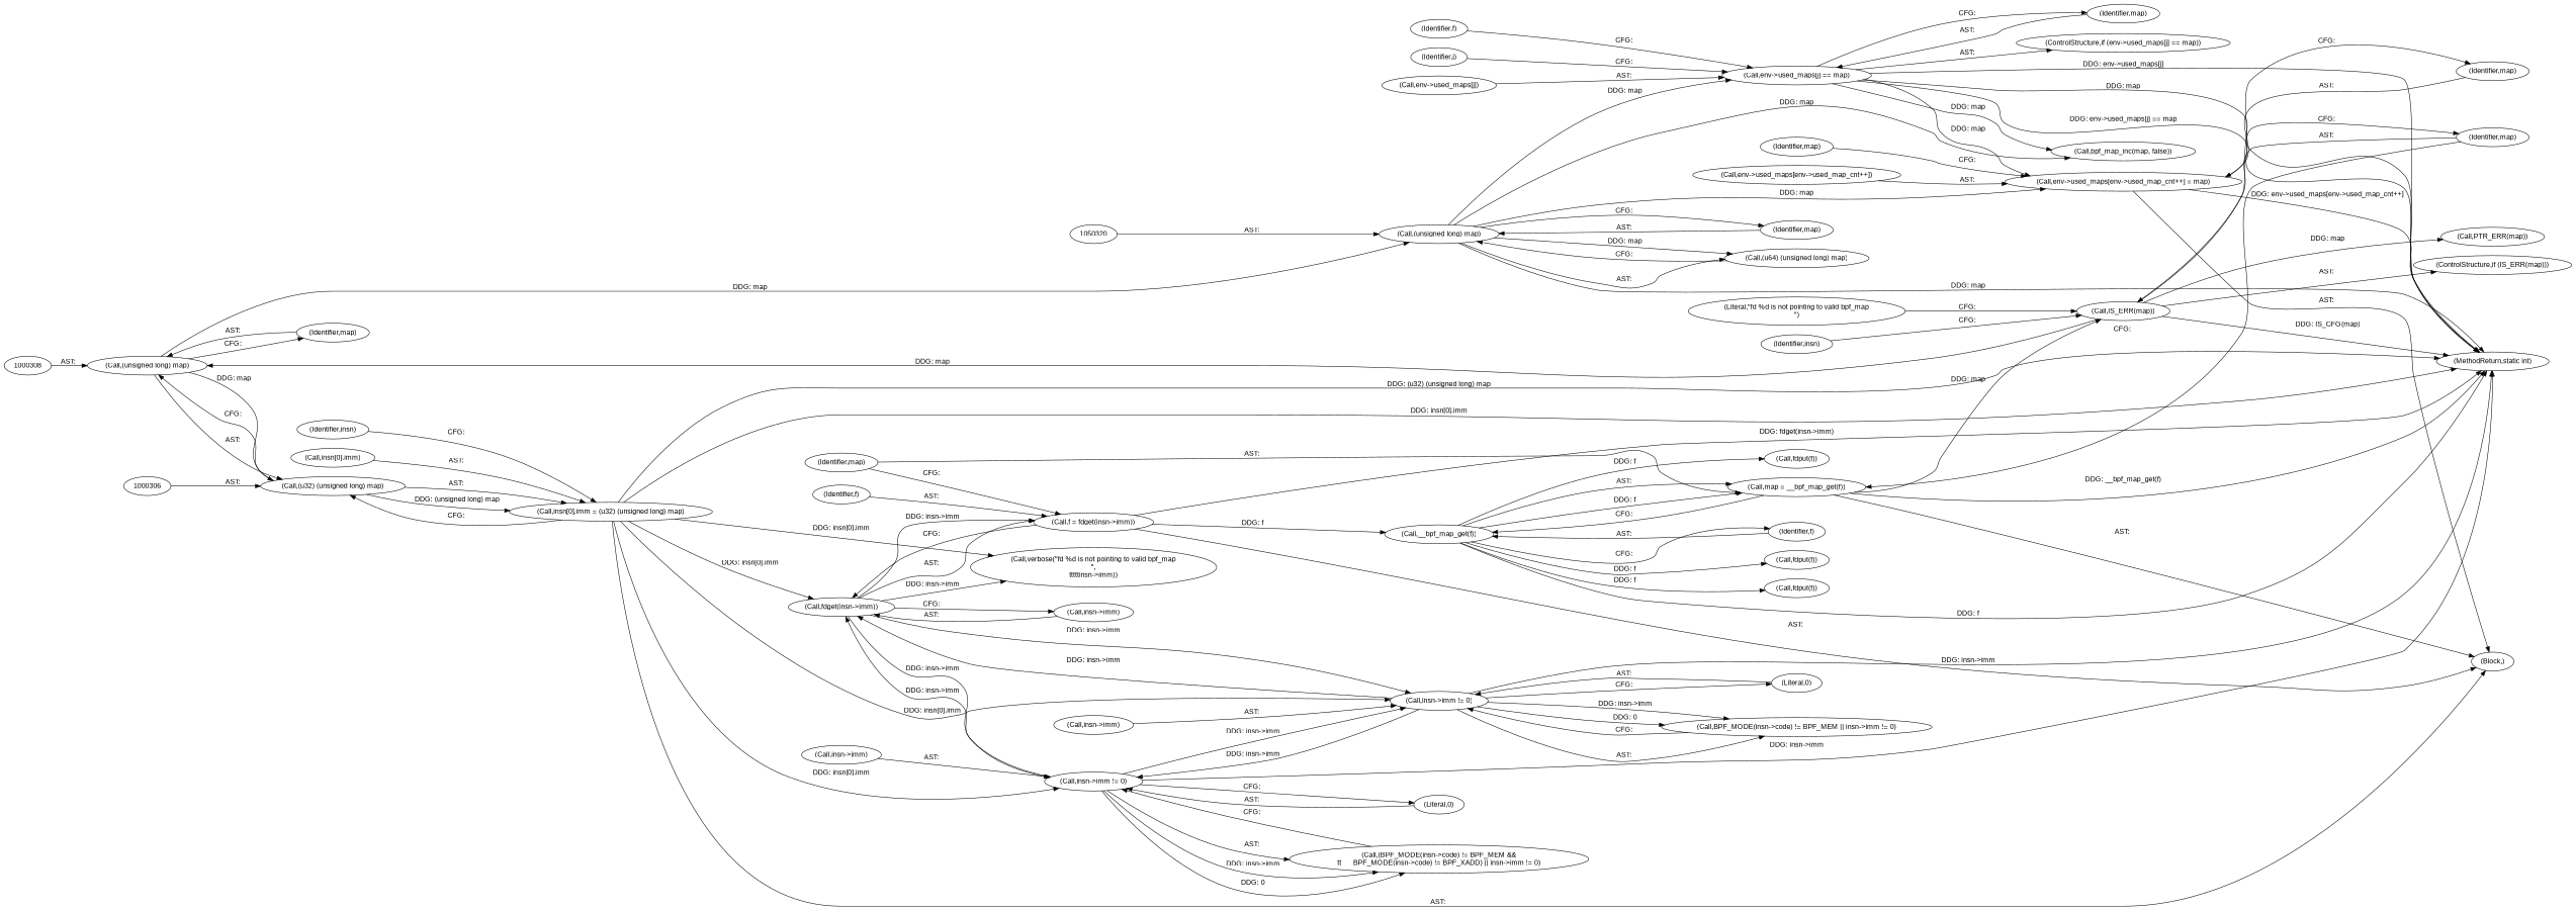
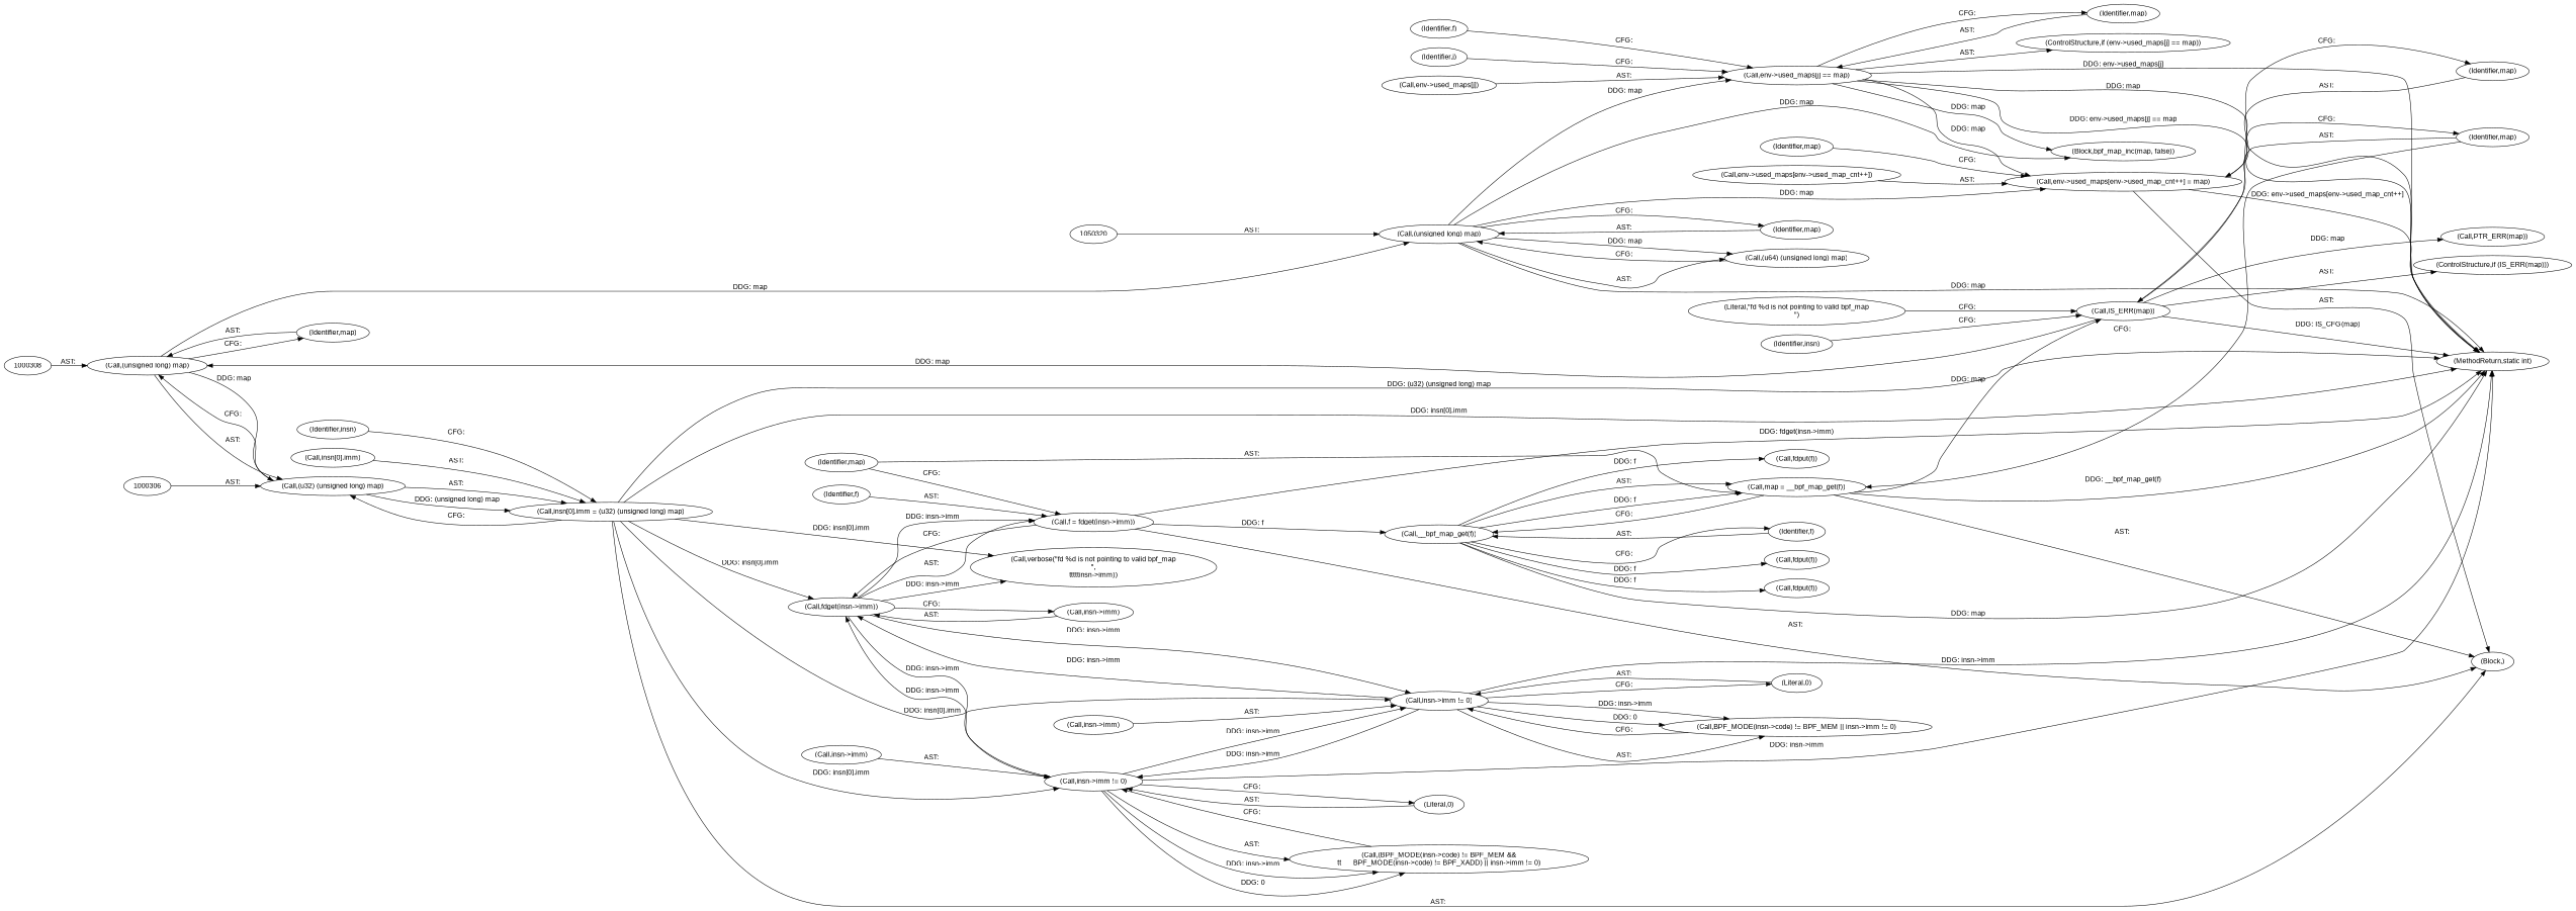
  digraph {
    fontname="Liberation Sans"
    rankdir=LR
    node [fontname="Liberation Sans"]
    edge [fontname="Liberation Sans"]
    n1 [label="(Call,env->used_maps[env->used_map_cnt++] = map)"]
    n2 [label="(Identifier,map)"]
    n3 [label="(MethodReturn,static int)"]
    n4 [label="(Block,)"]
    n5 [label="(Call,(unsigned long) map)"]
    n6 [label="(Call,env->used_maps[j] == map)"]
    n7 [label="(Call,(u64) (unsigned long) map)"]
-   n8 [label="(Call,bpf_map_inc(map, false))"]
+   n8 [label="(Block,bpf_map_inc(map, false))"]
    n9 [label="(Identifier,map)"]
    n10 [label="(Identifier,map)"]
    n11 [label="(ControlStructure,if (env->used_maps[j] == map))"]
    n12 [label="(Call,(unsigned long) map)"]
    n13 [label="(Call,(u32) (unsigned long) map)"]
    n14 [label="(Identifier,map)"]
    n15 [label="(Call,insn[0].imm = (u32) (unsigned long) map)"]
    n16 [label="(Call,IS_ERR(map))"]
    n17 [label="(Identifier,map)"]
    n18 [label="(Call,PTR_ERR(map))"]
    n19 [label="(ControlStructure,if (IS_ERR(map)))"]
    n20 [label="(Call,map = __bpf_map_get(f))"]
    n21 [label="(Call,__bpf_map_get(f))"]
    n22 [label="(Call,fdput(f))"]
    n23 [label="(Call,fdput(f))"]
    n24 [label="(Identifier,f)"]
    n25 [label="(Call,fdput(f))"]
    n26 [label="(Call,f = fdget(insn->imm))"]
    n27 [label="(Call,fdget(insn->imm))"]
    n28 [label="(Call,insn->imm != 0)"]
    n29 [label="(Call,insn->imm != 0)"]
    n30 [label="(Call,verbose(\"fd %d is not pointing to valid bpf_map\n\",\n\t\t\t\t\tinsn->imm))"]
    n31 [label="(Call,insn->imm)"]
    n32 [label="(Literal,0)"]
    n33 [label="(Call,(BPF_MODE(insn->code) != BPF_MEM &&\n\t\t      BPF_MODE(insn->code) != BPF_XADD) || insn->imm != 0)"]
    n34 [label="(Call,BPF_MODE(insn->code) != BPF_MEM || insn->imm != 0)"]
    n35 [label="(Literal,0)"]
    n36 [label="(Identifier,f)"]
    n37 [label="(Identifier,j)"]
    n38 [label="(Call,insn->imm)"]
    n39 [label="(Identifier,map)"]
    n40 [label="(Identifier,f)"]
    n41 [label="(Identifier,insn)"]
    n42 [label="(Identifier,insn)"]
    n43 [label="(Call,insn->imm)"]
    n44 [label="(Call,env->used_maps[env->used_map_cnt++])"]
    n45 [label="(Call,insn[0].imm)"]
    n46 [label="(Call,env->used_maps[j])"]
    n47 [label="(Literal,\"fd %d is not pointing to valid bpf_map\n\")"]
    n48 [label="(Identifier,map)"]
    n49 [label=1050320]
    1000308
    1000306
    n1 -> n2 [label="CFG: "]
    n1 -> n3 [label="DDG: env->used_maps[env->used_map_cnt++]"]
    n1 -> n4 [label="AST: "]
    n2 -> n1 [label="AST: "]
    n5 -> n1 [label="DDG: map"]
    n5 -> n3 [label="DDG: map"]
    n5 -> n6 [label="DDG: map"]
    n5 -> n7 [label="AST: "]
    n5 -> n7 [label="DDG: map"]
    n5 -> n8 [label="DDG: map"]
    n5 -> n9 [label="CFG: "]
    n6 -> n1 [label="DDG: map"]
    n6 -> n3 [label="DDG: env->used_maps[j]"]
    n6 -> n3 [label="DDG: map"]
    n6 -> n3 [label="DDG: env->used_maps[j] == map"]
    n6 -> n8 [label="DDG: map"]
    n6 -> n10 [label="CFG: "]
    n6 -> n11 [label="AST: "]
    n7 -> n5 [label="CFG: "]
    n9 -> n5 [label="AST: "]
    n10 -> n6 [label="AST: "]
    n12 -> n5 [label="DDG: map"]
    n12 -> n13 [label="AST: "]
    n12 -> n13 [label="DDG: map"]
    n12 -> n14 [label="CFG: "]
    n13 -> n12 [label="CFG: "]
    n13 -> n15 [label="AST: "]
    n13 -> n15 [label="DDG: (unsigned long) map"]
    n14 -> n12 [label="AST: "]
    n15 -> n3 [label="DDG: (u32) (unsigned long) map"]
    n15 -> n3 [label="DDG: insn[0].imm"]
    n15 -> n4 [label="AST: "]
    n15 -> n13 [label="CFG: "]
    n15 -> n27 [label="DDG: insn[0].imm"]
    n15 -> n28 [label="DDG: insn[0].imm"]
    n15 -> n29 [label="DDG: insn[0].imm"]
    n15 -> n30 [label="DDG: insn[0].imm"]
    n16 -> n3 [label="DDG: IS_CFG(map)"]
    n16 -> n12 [label="DDG: map"]
    n16 -> n17 [label="CFG: "]
    n16 -> n18 [label="DDG: map"]
    n16 -> n19 [label="AST: "]
    n17 -> n16 [label="AST: "]
    n17 -> n20 [label="CFG: "]
    n20 -> n3 [label="DDG: __bpf_map_get(f)"]
    n20 -> n4 [label="AST: "]
    n20 -> n16 [label="DDG: map"]
    n20 -> n21 [label="CFG: "]
-   n21 -> n3 [label="DDG: f"]
+   n21 -> n3 [label="DDG: map"]
    n21 -> n20 [label="AST: "]
    n21 -> n20 [label="DDG: f"]
    n21 -> n22 [label="DDG: f"]
    n21 -> n23 [label="DDG: f"]
    n21 -> n24 [label="CFG: "]
    n21 -> n25 [label="DDG: f"]
    n24 -> n21 [label="AST: "]
    n26 -> n3 [label="DDG: fdget(insn->imm)"]
    n26 -> n4 [label="AST: "]
    n26 -> n21 [label="DDG: f"]
    n26 -> n27 [label="CFG: "]
    n27 -> n26 [label="AST: "]
    n27 -> n26 [label="DDG: insn->imm"]
    n27 -> n28 [label="DDG: insn->imm"]
    n27 -> n29 [label="DDG: insn->imm"]
    n27 -> n30 [label="DDG: insn->imm"]
    n27 -> n31 [label="CFG: "]
    n28 -> n3 [label="DDG: insn->imm"]
    n28 -> n27 [label="DDG: insn->imm"]
    n28 -> n29 [label="DDG: insn->imm"]
    n28 -> n32 [label="CFG: "]
    n28 -> n33 [label="AST: "]
    n28 -> n33 [label="DDG: insn->imm"]
    n28 -> n33 [label="DDG: 0"]
    n29 -> n3 [label="DDG: insn->imm"]
    n29 -> n27 [label="DDG: insn->imm"]
    n29 -> n28 [label="DDG: insn->imm"]
    n29 -> n34 [label="AST: "]
    n29 -> n34 [label="DDG: insn->imm"]
    n29 -> n34 [label="DDG: 0"]
    n29 -> n35 [label="CFG: "]
    n31 -> n27 [label="AST: "]
    n32 -> n28 [label="AST: "]
    n33 -> n28 [label="CFG: "]
    n34 -> n29 [label="CFG: "]
    n35 -> n29 [label="AST: "]
    n36 -> n6 [label="CFG: "]
    n37 -> n6 [label="CFG: "]
    n38 -> n28 [label="AST: "]
    n39 -> n1 [label="CFG: "]
    n40 -> n26 [label="AST: "]
    n41 -> n16 [label="CFG: "]
    n42 -> n15 [label="CFG: "]
    n43 -> n29 [label="AST: "]
    n44 -> n1 [label="AST: "]
    n45 -> n15 [label="AST: "]
    n46 -> n6 [label="AST: "]
    n47 -> n16 [label="CFG: "]
    n48 -> n20 [label="AST: "]
    n48 -> n26 [label="CFG: "]
    n49 -> n5 [label="AST: "]
    1000308 -> n12 [label="AST: "]
    1000306 -> n13 [label="AST: "]
  }
